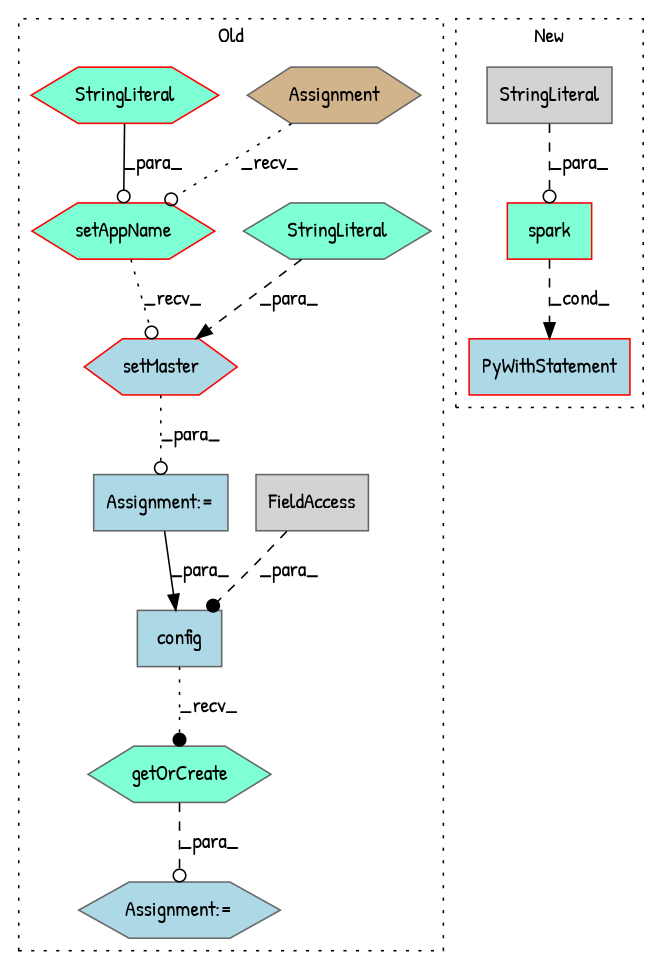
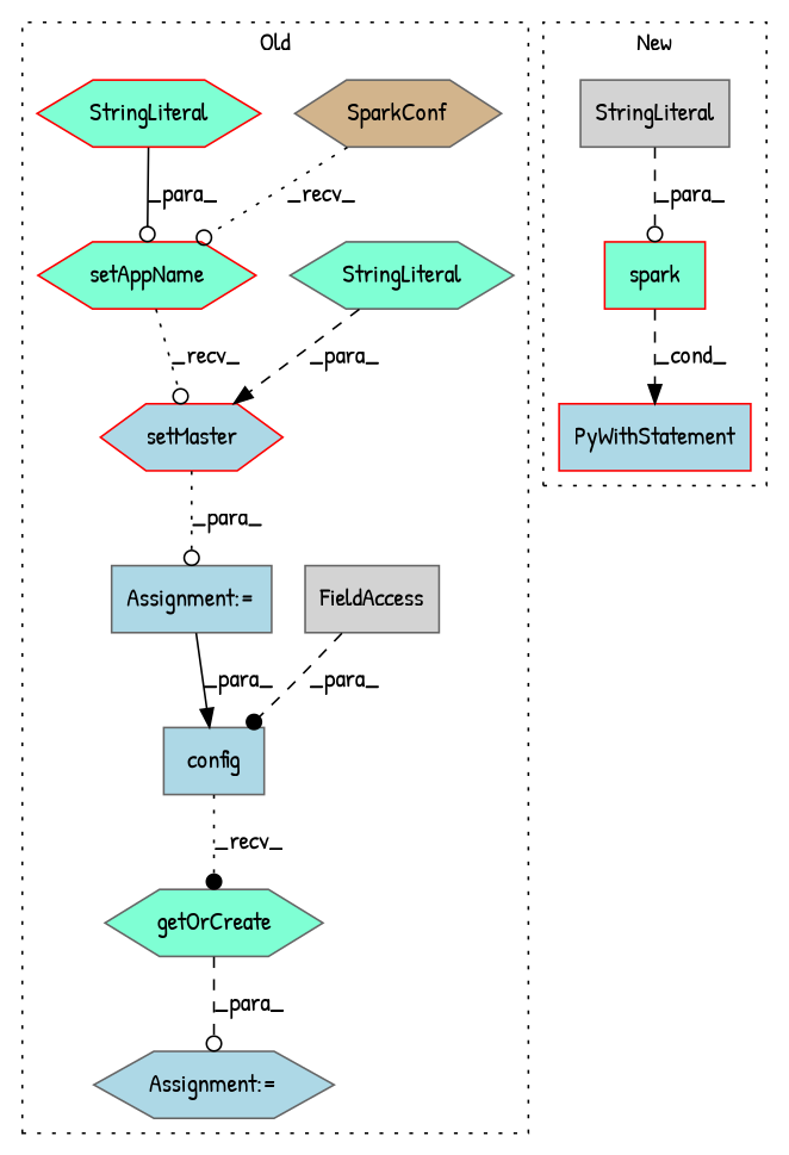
  digraph {
    fontname="Patrick Hand"
    node [a=32 color=gray40 fillcolor=aquamarine fontname="Patrick Hand" l=1 shape=hexagon style=filled]
    edge [arrowhead=odot fontname="Patrick Hand" style=dashed]
    n1 [color=red l="11,1" label=setAppName s="2565,2592"]
    n2 [l=13 label=getOrCreate s=2661]
    n3 [a=7 fillcolor=lightblue label="Assignment:=" s=2552 shape=box]
    n4 [a=7 fillcolor=lightblue label="Assignment:=" s=2626]
    n5 [fillcolor=lightblue l="7,1" label=config s="2648,2659" shape=box]
    n6 [a=22 fillcolor=lightgrey l=20 label=FieldAccess s=2627 shape=box]
-   n7 [fillcolor=tan l=11 label=Assignment s=2553]
+   n7 [fillcolor=tan l=11 label=SparkConf s=2553]
    n8 [color=red fillcolor=lightblue l="10,1" label=setMaster s="2594,2614"]
    n9 [a=45 l=10 label=StringLiteral s=2604]
    n10 [a=45 color=red l=16 label=StringLiteral s=2576]
    n11 [a=104 color=red fillcolor=lightblue l="10,2" label=PyWithStatement s="2599,2639" shape=box]
    n12 [color=red l="6,1" label=spark s="2609,2638" shape=box]
    n13 [a=45 fillcolor=lightgrey l=23 label=StringLiteral s=2615 shape=box]
    subgraph cluster_1 {
      label=Old
      style=dotted
      n1
      n2
      n3
      n4
      n5
      n6
      n7
      n8
      n9
      n10
    }
    subgraph cluster_2 {
      label=New
      style=dotted
      n11
      n12
      n13
    }
    n1 -> n8 [label=_recv_ style=dotted]
    n2 -> n4 [label=_para_]
    n3 -> n5 [arrowhead=normal label=_para_ style=solid]
    n5 -> n2 [arrowhead=dot label=_recv_ style=dotted]
    n6 -> n5 [arrowhead=dot label=_para_]
    n7 -> n1 [label=_recv_ style=dotted]
    n8 -> n3 [label=_para_ style=dotted]
    n9 -> n8 [arrowhead=normal label=_para_]
    n10 -> n1 [label=_para_ style=solid]
    n12 -> n11 [arrowhead=normal label=_cond_]
    n13 -> n12 [label=_para_]
  }
